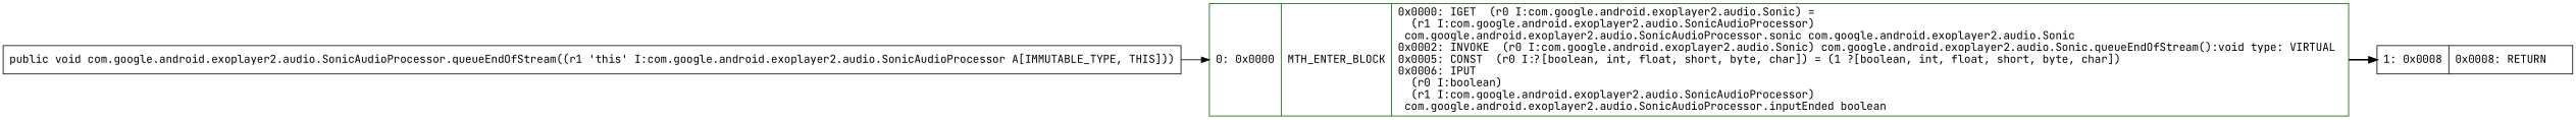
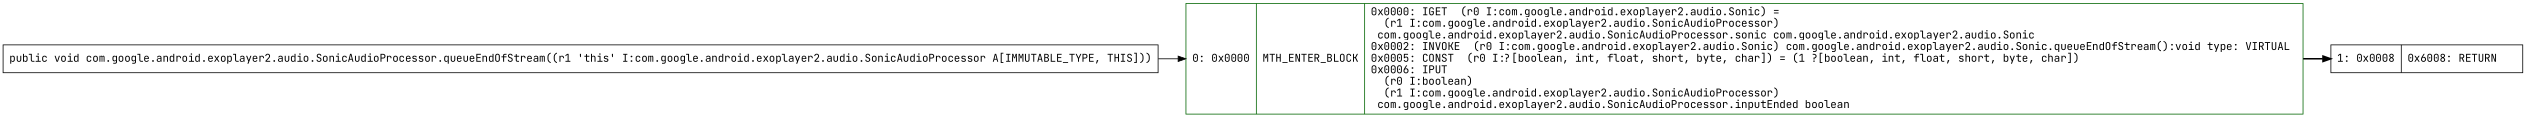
  digraph {
    rankdir=LR
    fontname="JetBrains Mono"
    node [shape=record color=black fontname="JetBrains Mono"]
    edge [fontname="JetBrains Mono"]
    n1 [label="{0\:\ 0x0000|MTH_ENTER_BLOCK\l|0x0000: IGET  (r0 I:com.google.android.exoplayer2.audio.Sonic) = \l  (r1 I:com.google.android.exoplayer2.audio.SonicAudioProcessor)\l com.google.android.exoplayer2.audio.SonicAudioProcessor.sonic com.google.android.exoplayer2.audio.Sonic \l0x0002: INVOKE  (r0 I:com.google.android.exoplayer2.audio.Sonic) com.google.android.exoplayer2.audio.Sonic.queueEndOfStream():void type: VIRTUAL \l0x0005: CONST  (r0 I:?[boolean, int, float, short, byte, char]) = (1 ?[boolean, int, float, short, byte, char]) \l0x0006: IPUT  \l  (r0 I:boolean)\l  (r1 I:com.google.android.exoplayer2.audio.SonicAudioProcessor)\l com.google.android.exoplayer2.audio.SonicAudioProcessor.inputEnded boolean \l}" color=darkgreen]
-   n2 [label="{1\:\ 0x0008|0x0008: RETURN   \l}"]
+   n2 [label="{1\:\ 0x0008|0x6008: RETURN   \l}"]
    n3 [label="{public void com.google.android.exoplayer2.audio.SonicAudioProcessor.queueEndOfStream((r1 'this' I:com.google.android.exoplayer2.audio.SonicAudioProcessor A[IMMUTABLE_TYPE, THIS])) }"]
    n1 -> n2 [style=bold]
    n3 -> n1 [style=solid]
  }
